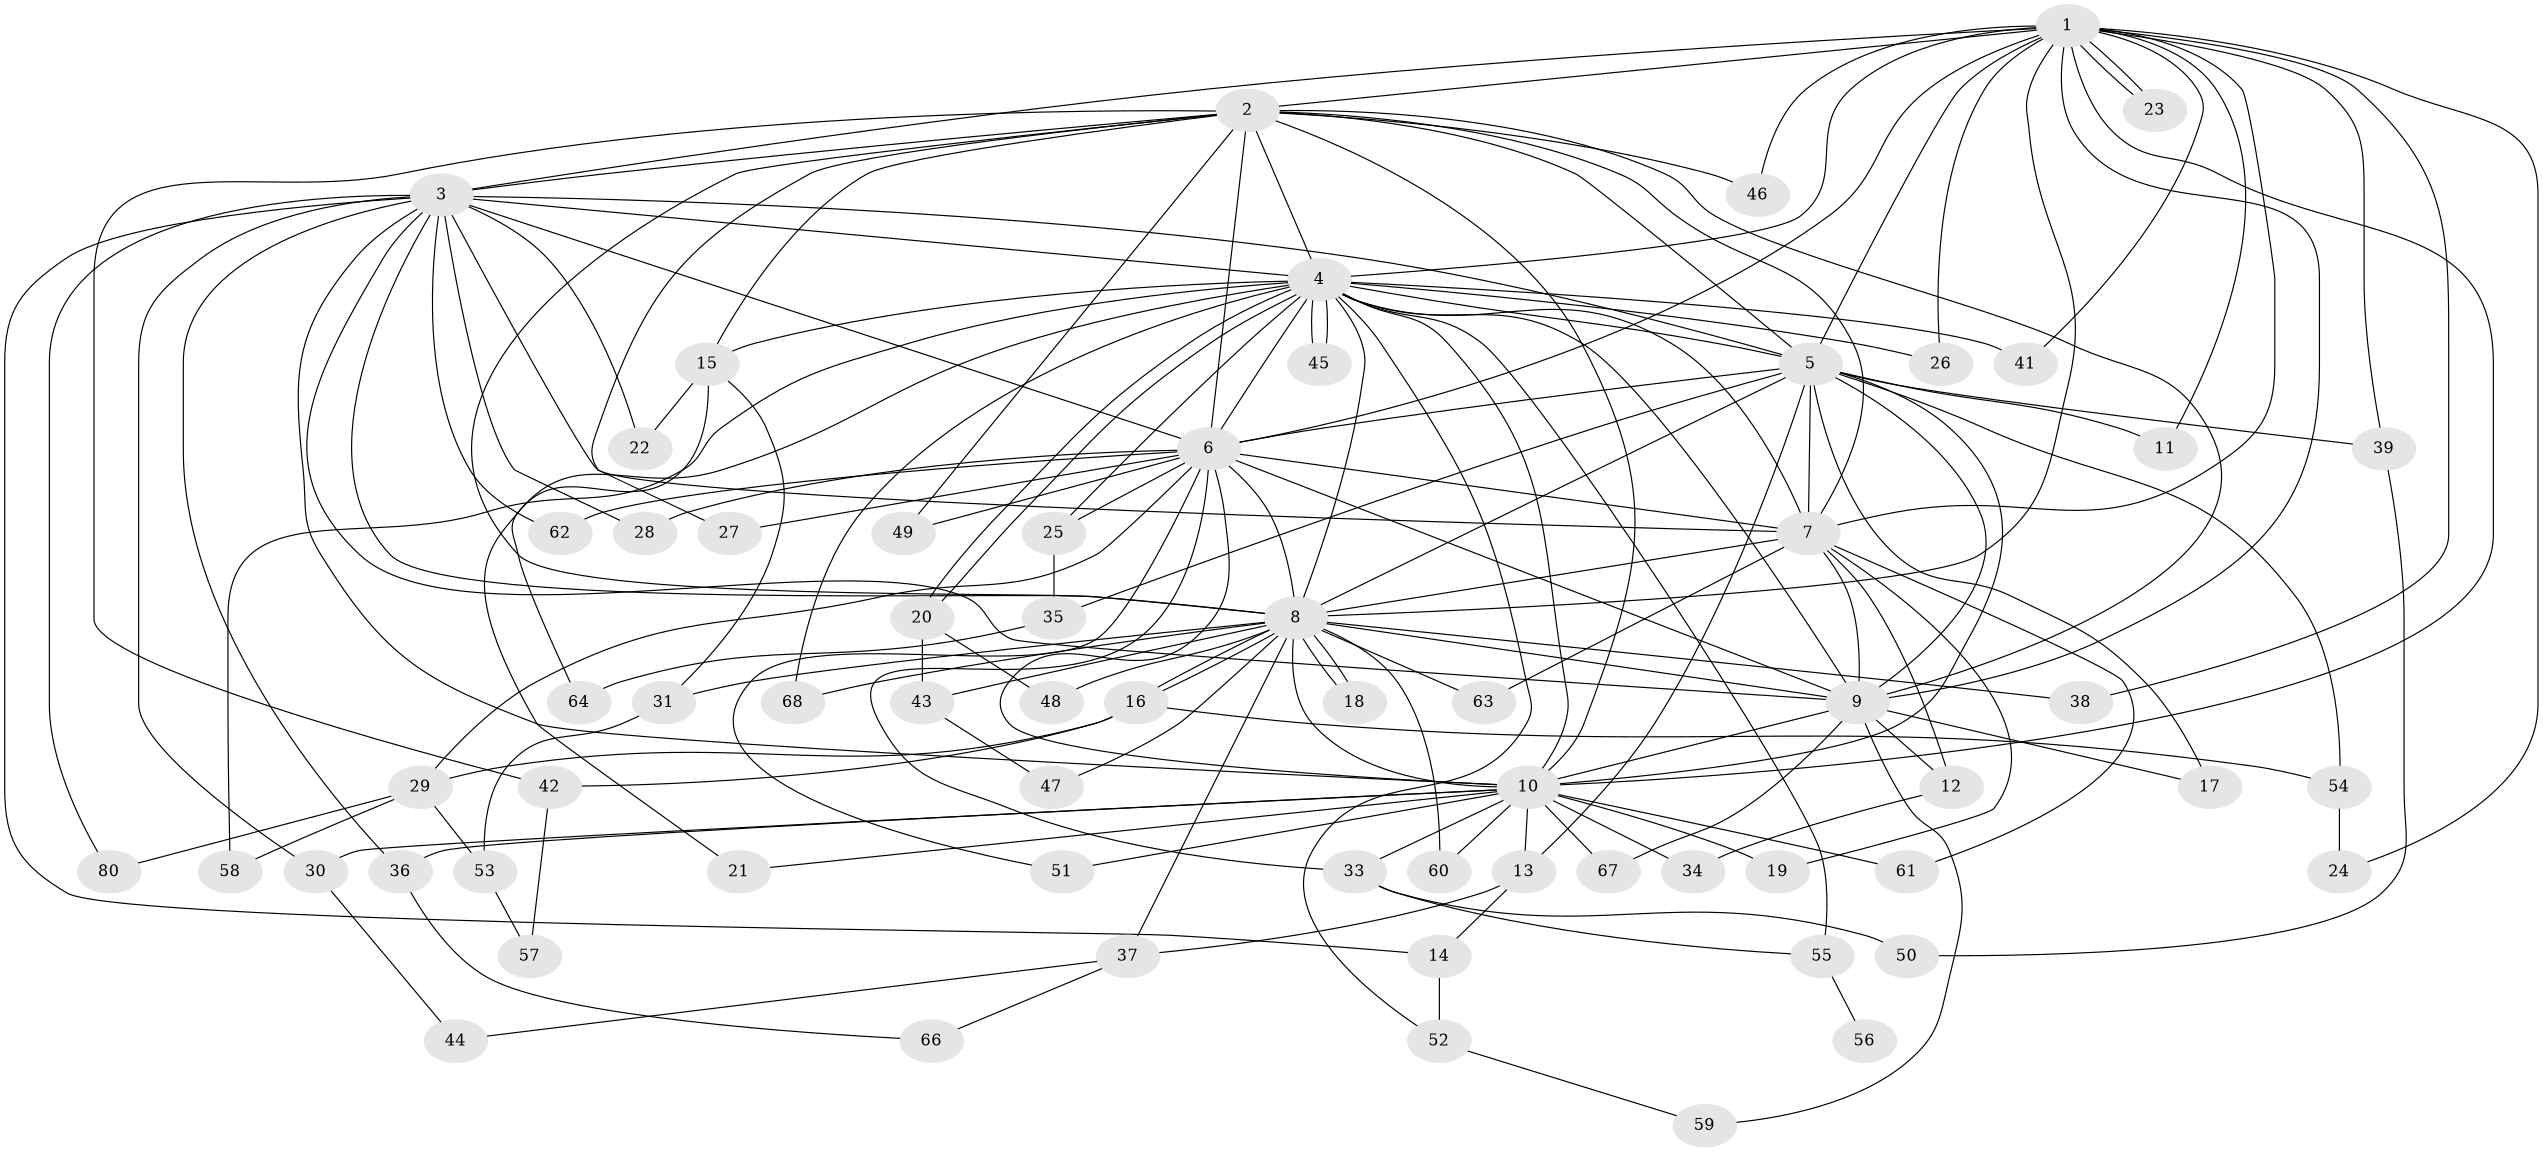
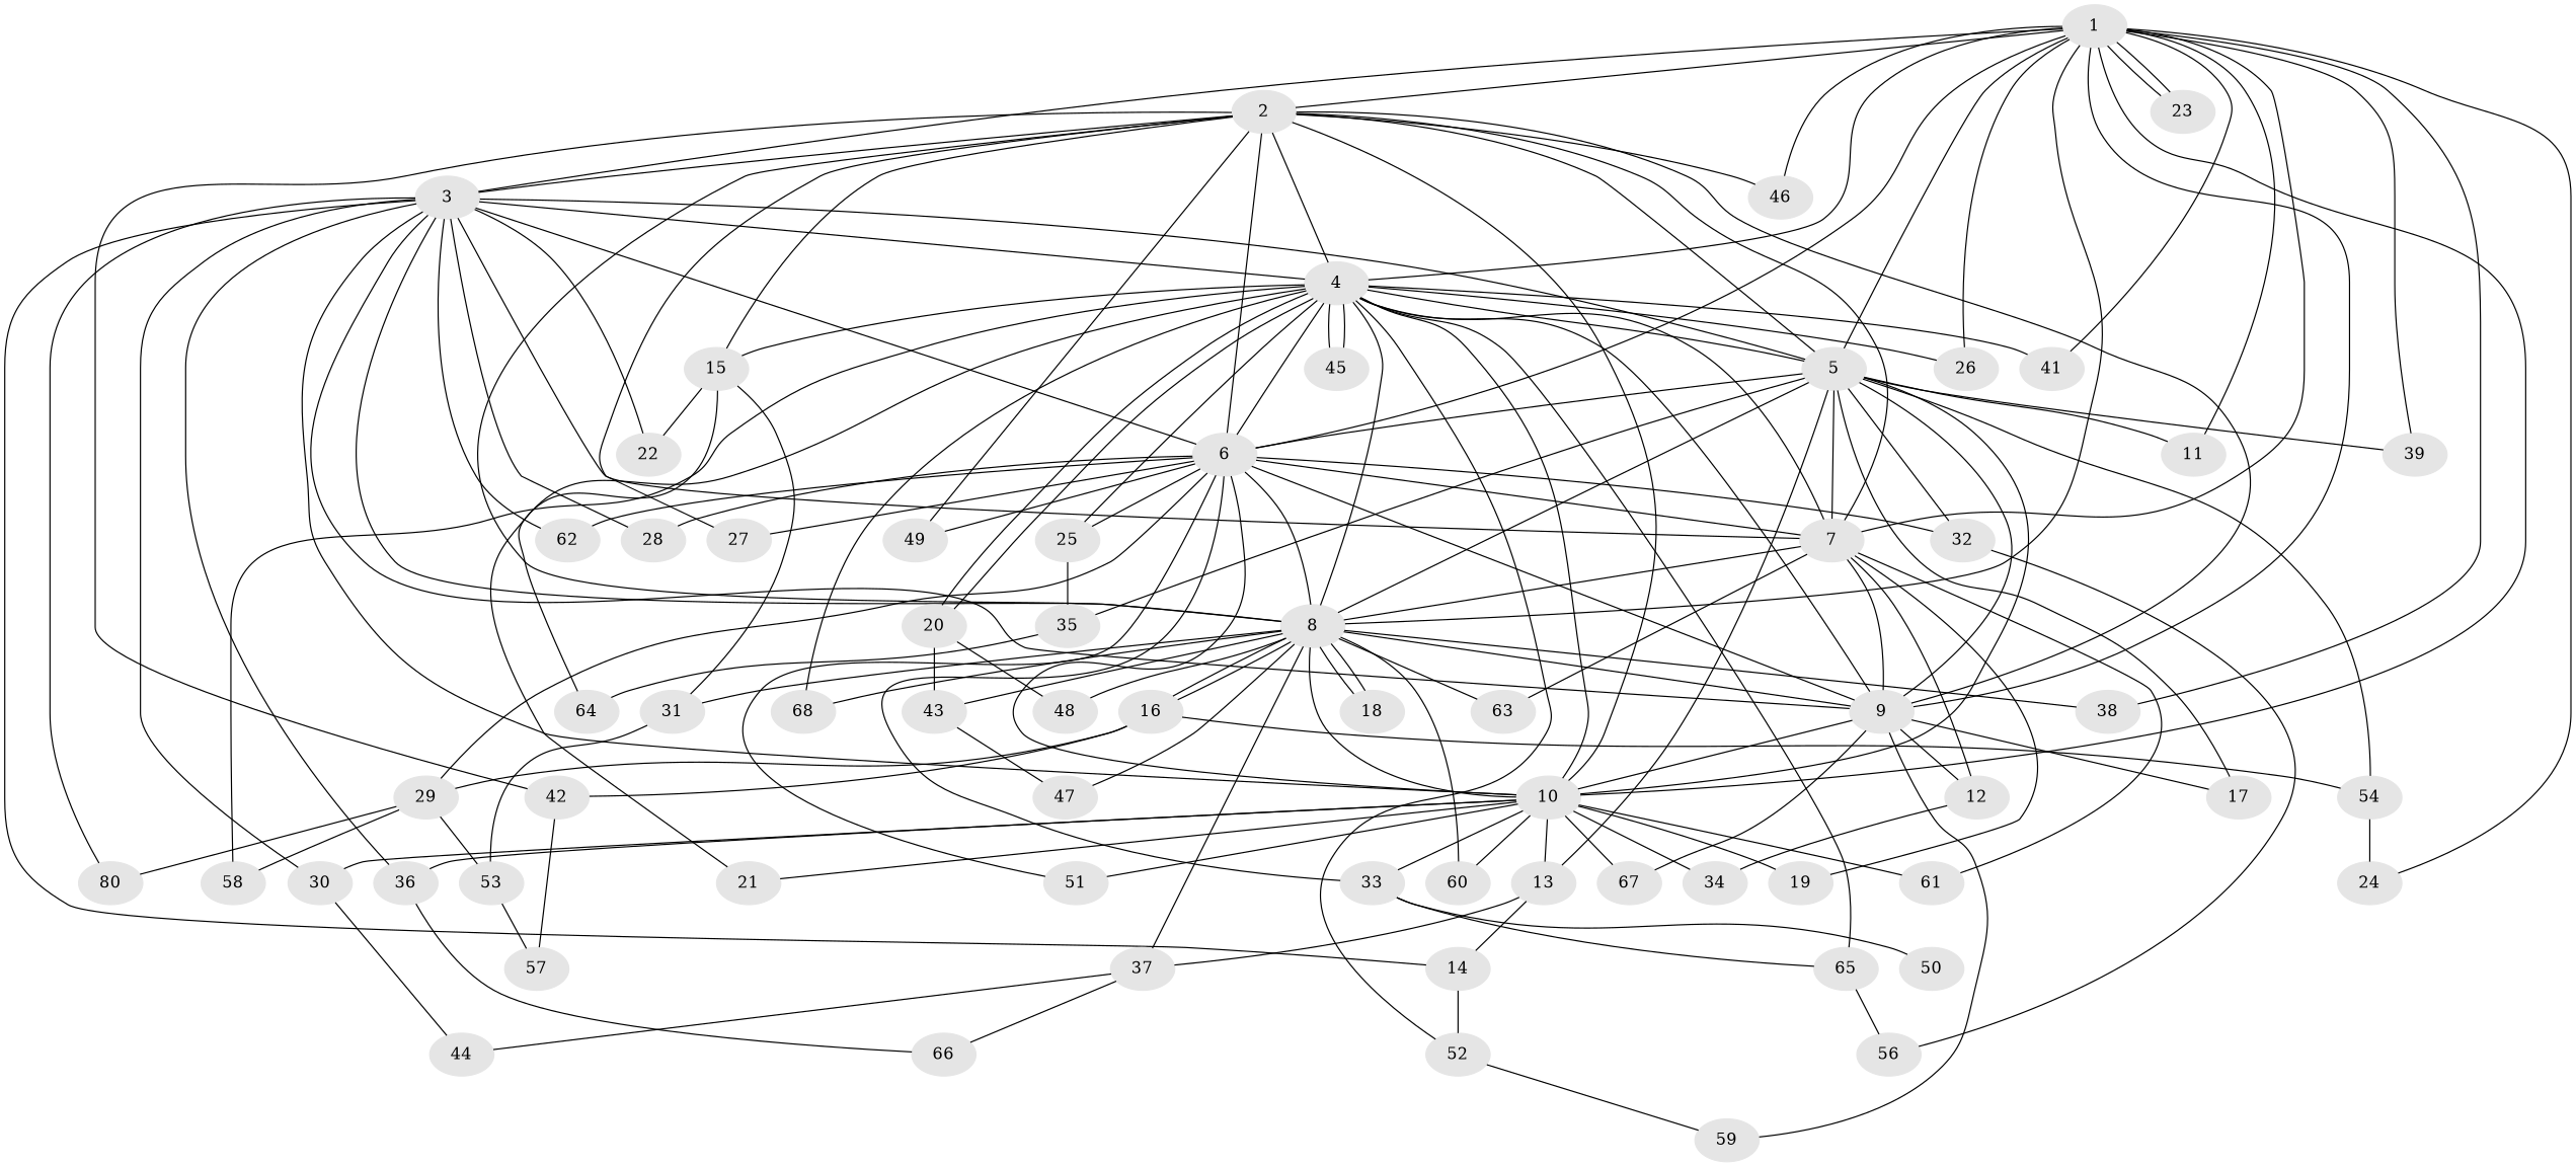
  graph {
    node [color=gray90 style=filled]
    1
    2
    3
    4
    5
    6
    7
    8
    9
    10
    11
    23
    24
    26
    38
    39
    41
    46
    15
    27
    42
    49
    14
    22
    28
    30
    36
    n28 [label=80]
    62
    20
    21
    25
    45
    52
-   55
+   55 [label=65]
    58
    n37 [label=68]
    13
    17
+   32
    35
    54
    29
    33
    51
    12
    19
    61
    63
    16
    18
    31
    37
    43
    47
    48
    60
    59
    67
    34
    50
    64
    57
    44
    66
    56
    53
    1 -- 2
    1 -- 3
    1 -- 4
    1 -- 5
    1 -- 6
    1 -- 7
    1 -- 8
    1 -- 9
    1 -- 10
    1 -- 11
    1 -- 23
    1 -- 23
    1 -- 24
    1 -- 26
    1 -- 38
    1 -- 39
    1 -- 41
    1 -- 46
    2 -- 3
    2 -- 4
    2 -- 5
    2 -- 6
    2 -- 7
    2 -- 8
    2 -- 9
    2 -- 10
    2 -- 46
    2 -- 15
    2 -- 27
    2 -- 42
    2 -- 49
    3 -- 4
    3 -- 5
    3 -- 6
    3 -- 7
    3 -- 8
    3 -- 9
    3 -- 10
    3 -- 14
    3 -- 22
    3 -- 28
    3 -- 30
    3 -- 36
    3 -- n28
    3 -- 62
    4 -- 5
    4 -- 6
    4 -- 7
    4 -- 8
    4 -- 9
    4 -- 10
    4 -- 26
    4 -- 41
    4 -- 15
    4 -- 20
    4 -- 20
    4 -- 21
    4 -- 25
    4 -- 45
    4 -- 45
    4 -- 52
    4 -- 55
    4 -- 58
    4 -- n37
    5 -- 6
    5 -- 7
    5 -- 8
    5 -- 9
    5 -- 10
    5 -- 11
    5 -- 39
    5 -- 13
    5 -- 17
+   5 -- 32
    5 -- 35
    5 -- 54
    6 -- 7
    6 -- 8
    6 -- 9
    6 -- 10
    6 -- 27
    6 -- 49
    6 -- 28
    6 -- 62
    6 -- 25
+   6 -- 32
    6 -- 29
    6 -- 33
    6 -- 51
    7 -- 8
    7 -- 9
    7 -- 12
    7 -- 19
    7 -- 61
    7 -- 63
    8 -- 9
    8 -- 10
    8 -- 38
    8 -- n37
    8 -- 63
    8 -- 16
    8 -- 16
    8 -- 18
    8 -- 18
    8 -- 31
    8 -- 37
    8 -- 43
    8 -- 47
    8 -- 48
    8 -- 60
    9 -- 10
    9 -- 17
    9 -- 12
    9 -- 59
    9 -- 67
    10 -- 30
    10 -- 36
    10 -- 21
    10 -- 13
    10 -- 33
    10 -- 51
    10 -- 19
    10 -- 61
    10 -- 60
    10 -- 67
    10 -- 34
-   39 -- 50
    15 -- 22
    15 -- 31
    15 -- 64
    42 -- 57
    14 -- 52
    30 -- 44
    36 -- 66
    20 -- 43
    20 -- 48
    25 -- 35
    52 -- 59
    55 -- 56
    13 -- 14
    13 -- 37
+   32 -- 56
    35 -- 64
    54 -- 24
    29 -- n28
    29 -- 58
    29 -- 53
    33 -- 55
    33 -- 50
    12 -- 34
    16 -- 42
    16 -- 54
    16 -- 29
    31 -- 53
    37 -- 44
    37 -- 66
    43 -- 47
    53 -- 57
  }
